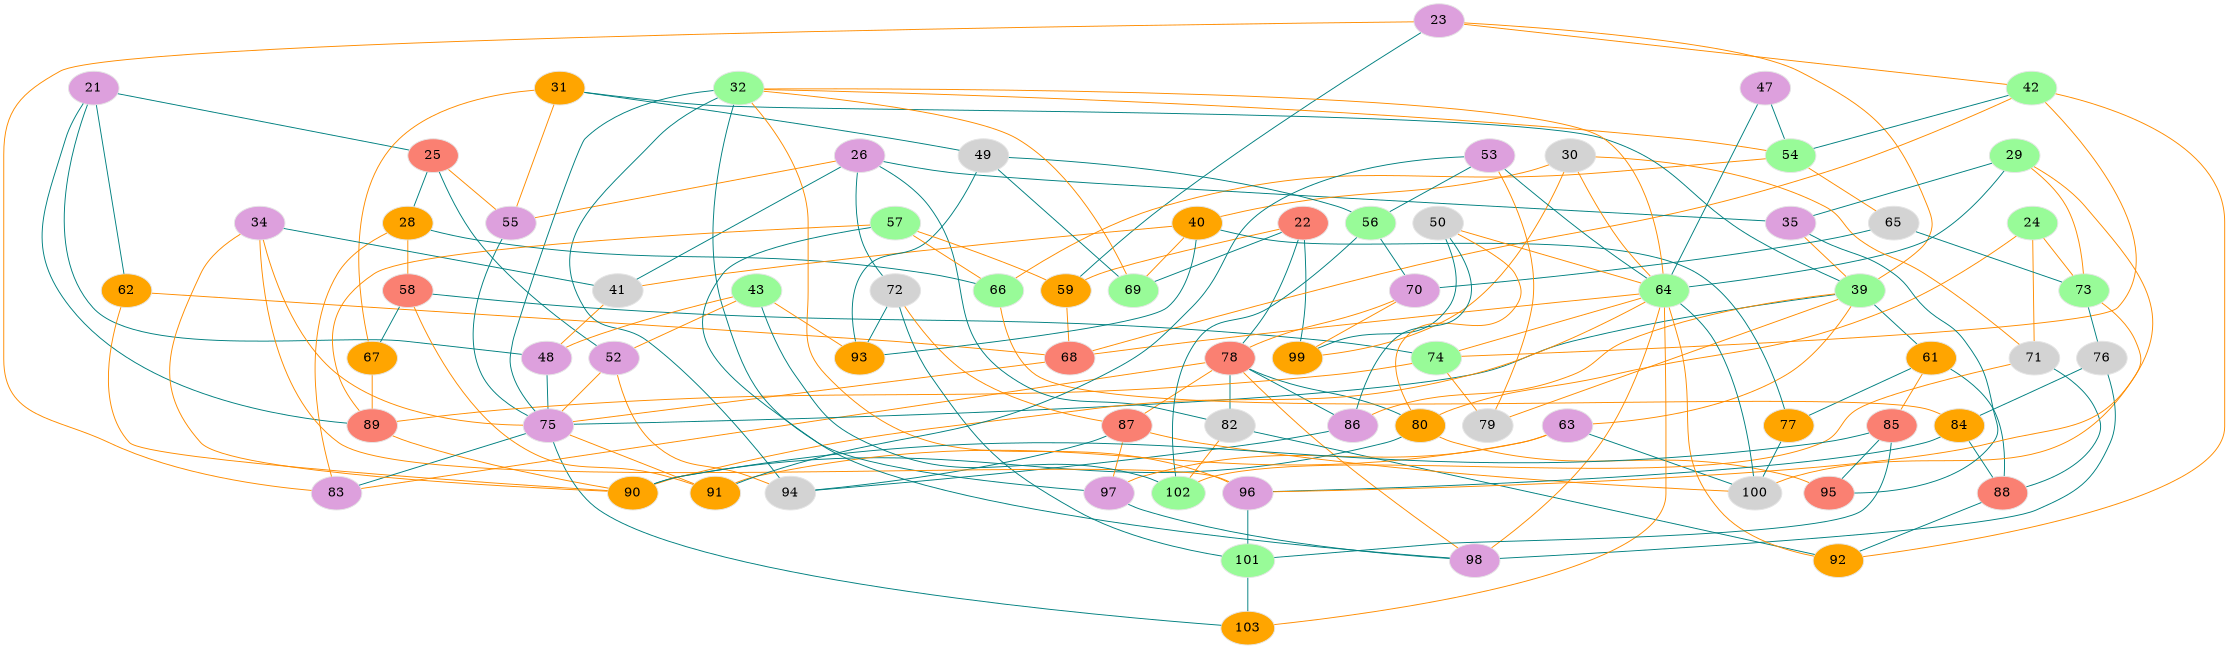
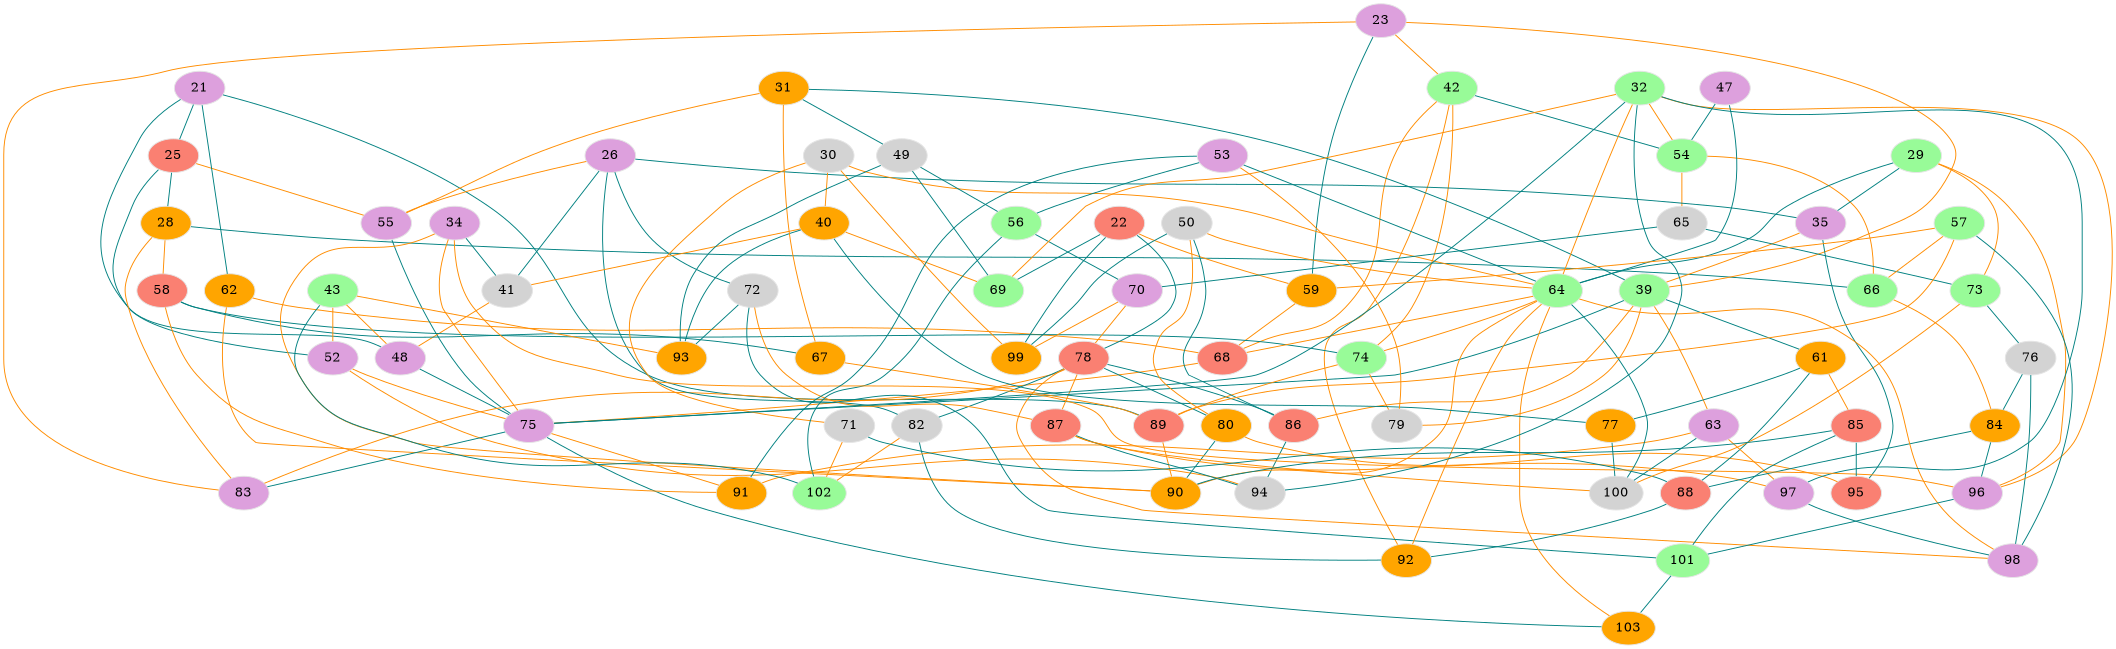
  graph {
    node [color=gray90 fillcolor=plum style=filled]
    edge [color=darkorange]
    25 [fillcolor=salmon]
    21
    48
    62 [fillcolor=orange]
    89 [fillcolor=salmon super="+14"]
    28 [fillcolor=orange]
    52
    55
    75 [super="+4+9+7"]
    90 [fillcolor=orange super="+20"]
    68 [fillcolor=salmon super="+45"]
    22 [fillcolor=salmon]
    59 [fillcolor=orange]
    69 [fillcolor=palegreen]
    78 [fillcolor=salmon super="+19+46"]
    99 [fillcolor=orange]
    83
    80 [fillcolor=orange super="+6"]
    82 [fillcolor=lightgrey]
-   86
+   86 [fillcolor=salmon]
    98 [super="+8"]
    87 [fillcolor=salmon super="+36"]
    39 [fillcolor=palegreen super="+27"]
    61 [fillcolor=orange]
    63
    79 [fillcolor=lightgrey]
    23
    42 [fillcolor=palegreen super="+15"]
    54 [fillcolor=palegreen super="+38"]
    74 [fillcolor=palegreen super="+1"]
    92 [fillcolor=orange]
-   24 [fillcolor=palegreen]
    71 [fillcolor=lightgrey]
    73 [fillcolor=palegreen super="+33"]
    41 [fillcolor=lightgrey]
    102 [fillcolor=palegreen]
    88 [fillcolor=salmon]
    100 [fillcolor=lightgrey super="+37"]
    76 [fillcolor=lightgrey]
    95 [fillcolor=salmon]
    58 [fillcolor=salmon]
    66 [fillcolor=palegreen]
    94 [fillcolor=lightgrey]
    26
    35
    72 [fillcolor=lightgrey]
    93 [fillcolor=orange]
    101 [fillcolor=palegreen super="+11"]
    67 [fillcolor=orange]
    91 [fillcolor=orange]
    84 [fillcolor=orange]
    29 [fillcolor=palegreen]
    64 [fillcolor=palegreen super="+17+44"]
    96 [super="+60"]
    103 [fillcolor=orange]
    40 [fillcolor=orange super="+3"]
    77 [fillcolor=orange]
    30 [fillcolor=lightgrey]
    31 [fillcolor=orange]
    49 [fillcolor=lightgrey]
    56 [fillcolor=palegreen]
    32 [fillcolor=palegreen super="+16"]
    97 [super="+81"]
    65 [fillcolor=lightgrey]
    34
    85 [fillcolor=salmon]
    43 [fillcolor=palegreen]
    47
    70
    50 [fillcolor=lightgrey]
    53 [super="+51"]
    57 [fillcolor=palegreen]
    25 -- 28 [color=teal]
    25 -- 52 [color=teal]
    25 -- 55
    21 -- 25 [color=teal]
    21 -- 48 [color=teal]
    21 -- 62 [color=teal]
    21 -- 89 [color=teal]
    48 -- 75 [color=teal]
    62 -- 90
    62 -- 68 [weight=2]
    89 -- 90
    28 -- 83
    28 -- 58
    28 -- 66 [color=teal]
    52 -- 75
    52 -- 94
    55 -- 75 [color=teal]
    75 -- 83 [color=teal]
    75 -- 91
    75 -- 103 [color=teal]
    68 -- 75
    22 -- 59
    22 -- 69 [color=teal]
    22 -- 78 [color=teal]
    22 -- 99 [color=teal]
    59 -- 68
    78 -- 83
    78 -- 80 [color=teal]
    78 -- 82 [color=teal]
    78 -- 86 [color=teal]
    78 -- 98
    78 -- 87
    80 -- 90 [color=teal]
    80 -- 95 [weight=2]
    82 -- 92 [color=teal]
    82 -- 102
    86 -- 94 [color=teal]
    87 -- 100
    87 -- 94 [color=teal]
    87 -- 97 [weight=2]
    39 -- 75 [color=teal]
    39 -- 86
    39 -- 61 [color=teal]
    39 -- 63
    39 -- 79
    61 -- 88 [color=teal]
    61 -- 77 [color=teal]
    61 -- 85
    63 -- 100 [color=teal]
    63 -- 91
    63 -- 97
    23 -- 59 [color=teal]
    23 -- 83
    23 -- 39
    23 -- 42
    42 -- 68
    42 -- 54 [color=teal]
    42 -- 74 [weight=2]
    42 -- 92
    54 -- 66
    54 -- 65
    74 -- 89
    74 -- 79
-   24 -- 80
-   24 -- 71
-   24 -- 73
    71 -- 102
    71 -- 88 [color=teal]
    73 -- 100
    73 -- 76 [color=teal]
    41 -- 48
    88 -- 92 [color=teal]
    76 -- 98 [color=teal weight=2]
    76 -- 84 [color=teal]
    58 -- 74 [color=teal]
    58 -- 67 [color=teal]
    58 -- 91
    66 -- 84
    26 -- 55
    26 -- 82 [color=teal]
    26 -- 41 [color=teal]
    26 -- 35 [color=teal]
    26 -- 72 [color=teal]
    35 -- 39
    35 -- 95 [color=teal]
    72 -- 87
    72 -- 93 [color=teal]
    72 -- 101 [color=teal]
    101 -- 103 [color=teal weight=2]
    67 -- 89 [weight=2]
    84 -- 88 [color=teal]
    84 -- 96 [color=teal]
    29 -- 73
    29 -- 35 [color=teal]
    29 -- 64 [color=teal]
    29 -- 96
    64 -- 90
    64 -- 68
    64 -- 98
    64 -- 74
    64 -- 92
    64 -- 100 [color=teal weight=2]
    64 -- 103
    96 -- 101 [color=teal weight=2]
    40 -- 69
    40 -- 41
    40 -- 93 [color=teal]
    40 -- 77 [color=teal weight=2]
    77 -- 100 [color=teal]
    30 -- 99
    30 -- 71
    30 -- 64
    30 -- 40
    31 -- 55
    31 -- 39 [color=teal]
    31 -- 67
    31 -- 49 [color=teal]
    49 -- 69 [color=teal]
    49 -- 93 [color=teal]
    49 -- 56 [color=teal]
    56 -- 102 [color=teal]
    56 -- 70 [color=teal]
    32 -- 75 [color=teal]
    32 -- 69
    32 -- 54
    32 -- 94 [color=teal]
    32 -- 64
    32 -- 96
    32 -- 97 [color=teal weight=2]
    97 -- 98 [color=teal]
    65 -- 73 [color=teal weight=2]
    65 -- 70 [color=teal]
    34 -- 75
    34 -- 90
    34 -- 41 [color=teal]
    34 -- 96
    85 -- 90 [color=teal]
    85 -- 95 [color=teal]
    85 -- 101 [color=teal]
    43 -- 48
    43 -- 52
    43 -- 102 [color=teal]
    43 -- 93
    47 -- 54 [color=teal weight=2]
    47 -- 64 [color=teal weight=2]
    70 -- 78
    70 -- 99
    50 -- 99 [color=teal]
    50 -- 80
    50 -- 86 [color=teal]
    50 -- 64
    53 -- 79 [weight=2]
    53 -- 91 [color=teal]
    53 -- 64 [color=teal weight=2]
    53 -- 56 [color=teal]
    57 -- 89
    57 -- 59
    57 -- 98 [color=teal]
    57 -- 66
  }
